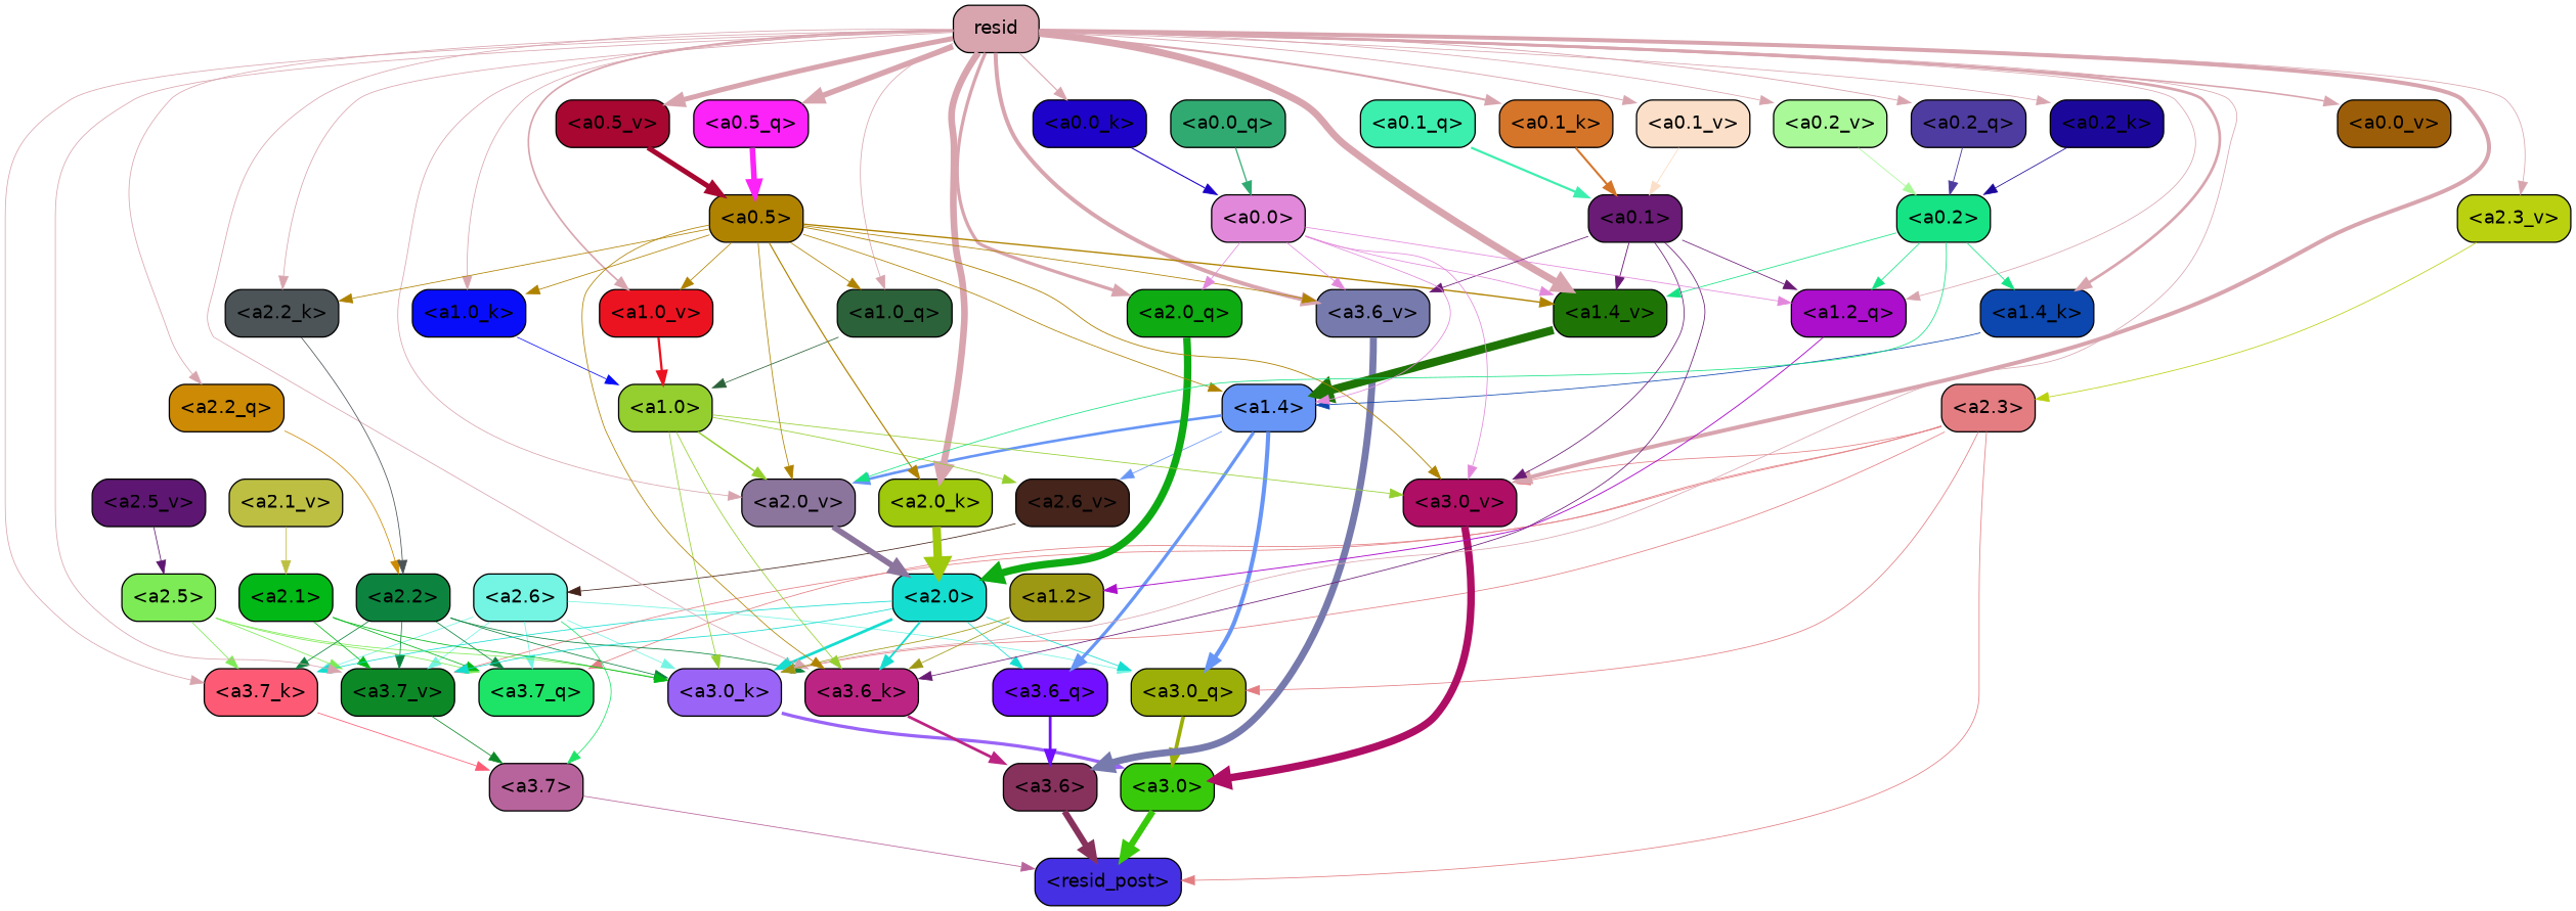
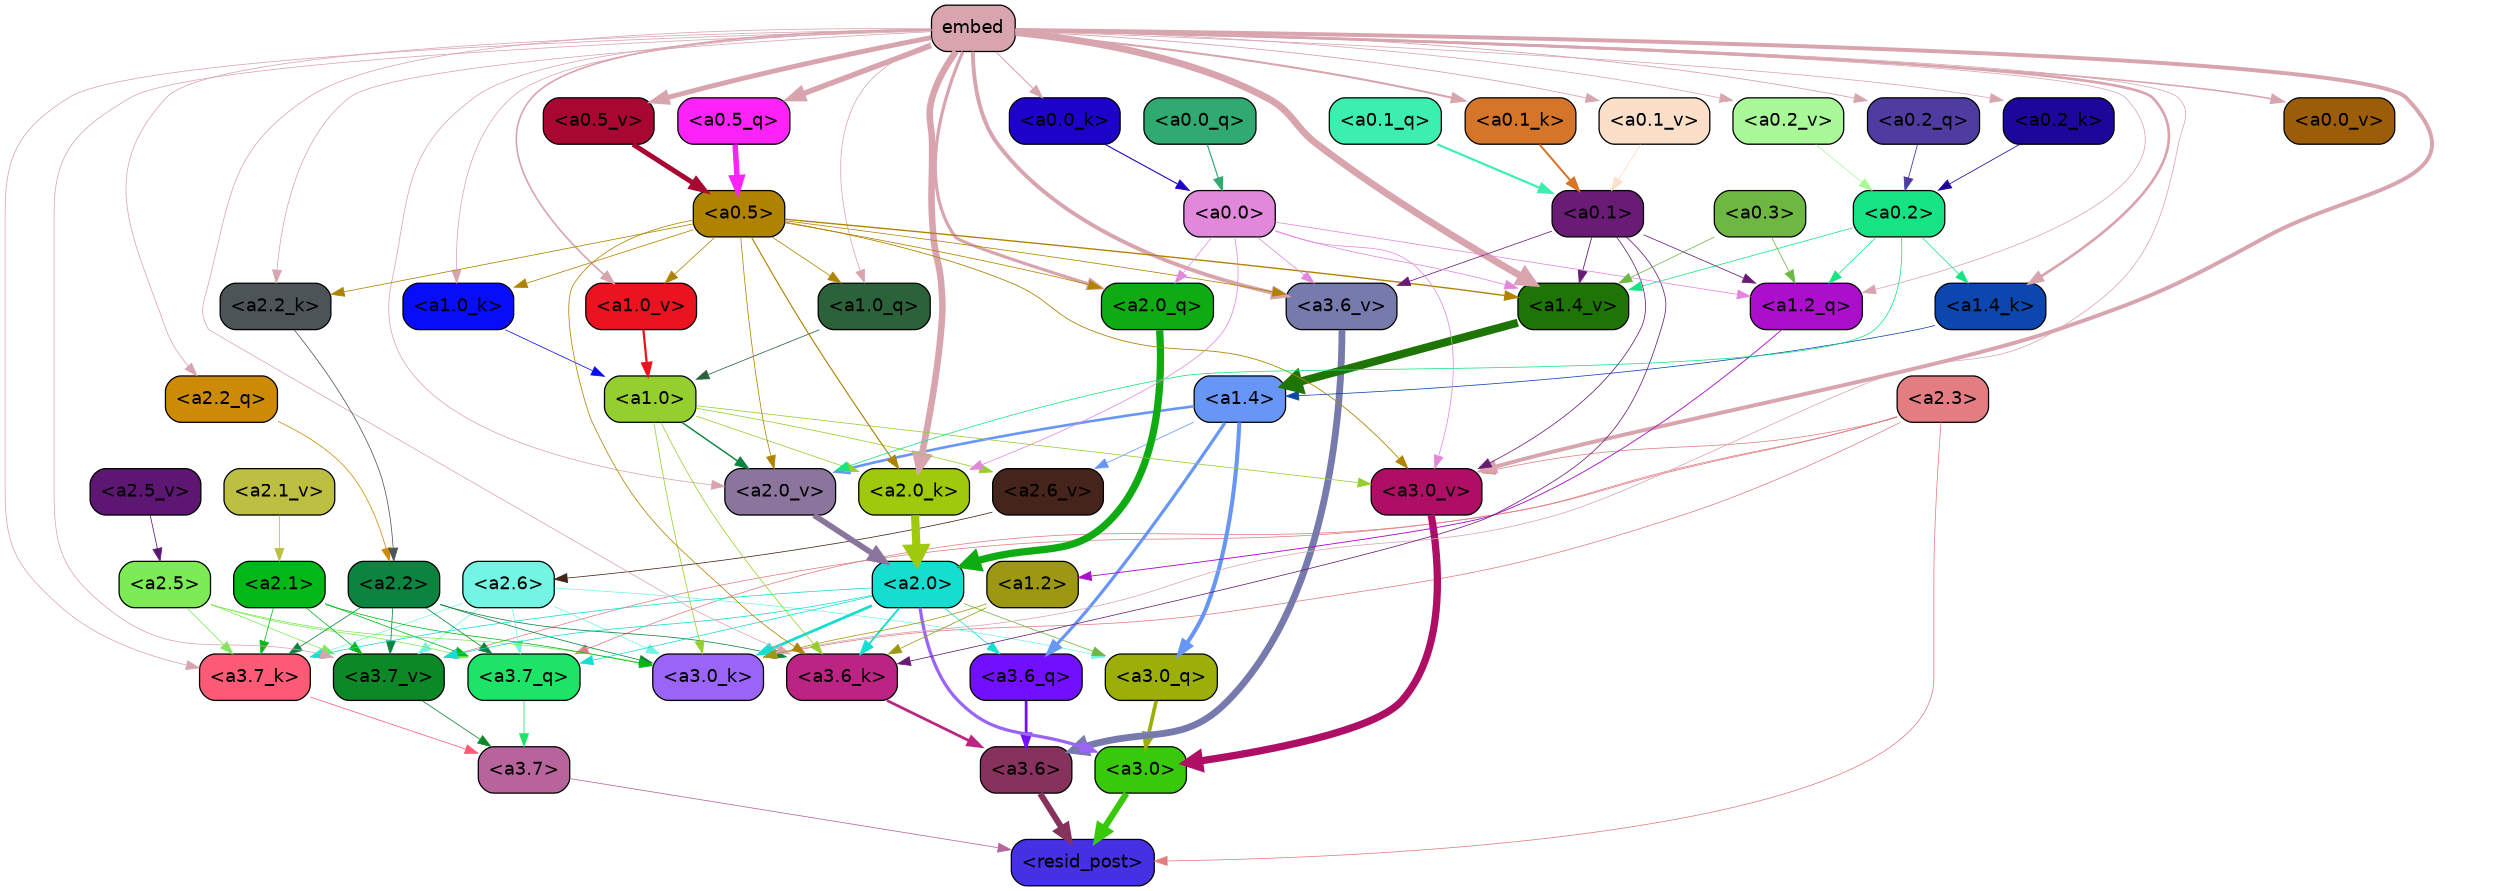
  strict digraph {
    splines=true
    node [color=black fontname=Helvetica shape=box style="filled, rounded"]
    edge [color="#d8a5af" penwidth=0.6]
    "<a3.7>" [fillcolor="#b8649c"]
    "<resid_post>" [fillcolor="#4630e4"]
    "<a3.6>" [fillcolor="#87325d"]
    "<a3.0>" [fillcolor="#39c90b"]
    "<a2.3>" [fillcolor="#e37d82"]
    "<a3.7_q>" [fillcolor="#1de467"]
    "<a3.0_q>" [fillcolor="#9baf08"]
    "<a3.0_k>" [fillcolor="#9a64f6"]
    "<a3.7_v>" [fillcolor="#0d8827"]
    "<a3.0_v>" [fillcolor="#af0e65"]
    "<a3.7_k>" [fillcolor="#fd5b75"]
    "<a3.6_q>" [fillcolor="#720fff"]
    "<a3.6_k>" [fillcolor="#bc2483"]
    "<a3.6_v>" [fillcolor="#777aac"]
    "<a2.6>" [fillcolor="#74f4e2"]
    "<a2.5>" [fillcolor="#7deb55"]
    "<a2.2>" [fillcolor="#0c843f"]
    "<a2.1>" [fillcolor="#02b816"]
    "<a2.0>" [fillcolor="#15ddcf"]
    "<a1.4>" [fillcolor="#6896f6"]
    "<a2.6_v>" [fillcolor="#44241b"]
    "<a2.0_v>" [fillcolor="#8c759d"]
-   embed [fillcolor="#d8a5af" label=resid]
+   embed [fillcolor="#d8a5af"]
    "<a2.2_q>" [fillcolor="#cc8a05"]
    "<a2.0_q>" [fillcolor="#0eab13"]
    "<a2.2_k>" [fillcolor="#4c5458"]
    "<a2.0_k>" [fillcolor="#9ec90c"]
-   "<a2.3_v>" [fillcolor="#bad110"]
    "<a1.2_q>" [fillcolor="#ab0fcc"]
    "<a1.0_q>" [fillcolor="#2c6239"]
    "<a1.4_k>" [fillcolor="#0c47af"]
    "<a1.0_k>" [fillcolor="#080df9"]
    "<a1.4_v>" [fillcolor="#1e7506"]
    "<a1.0_v>" [fillcolor="#ec1321"]
    "<a0.5_q>" [fillcolor="#fc23f9"]
    "<a0.2_q>" [fillcolor="#4f3ca0"]
    "<a0.2_k>" [fillcolor="#1b089b"]
    "<a0.1_k>" [fillcolor="#d5752a"]
    "<a0.0_k>" [fillcolor="#1d02c9"]
    "<a0.5_v>" [fillcolor="#a70730"]
    "<a0.2_v>" [fillcolor="#a9f998"]
    "<a0.1_v>" [fillcolor="#fbdfc8"]
    "<a0.0_v>" [fillcolor="#9c5d08"]
    "<a1.2>" [fillcolor="#9d9813"]
    "<a1.0>" [fillcolor="#94cf2f"]
    "<a0.5>" [fillcolor="#af8200"]
    "<a0.2>" [fillcolor="#16e384"]
    "<a0.1>" [fillcolor="#691b75"]
    "<a0.0>" [fillcolor="#e288db"]
    "<a2.5_v>" [fillcolor="#5d1772"]
    "<a2.1_v>" [fillcolor="#bdbf43"]
+   "<a0.3>" [fillcolor="#6eb742"]
    "<a0.1_q>" [fillcolor="#3defaf"]
    "<a0.0_q>" [fillcolor="#30aa71"]
    "<a3.7>" -> "<resid_post>" [color="#b8649c"]
    "<a3.6>" -> "<resid_post>" [color="#87325d" penwidth=4.7534414529800415]
    "<a3.0>" -> "<resid_post>" [color="#39c90b" penwidth=4.898576855659485]
    "<a2.3>" -> "<resid_post>" [color="#e37d82"]
    "<a2.3>" -> "<a3.7_q>" [color="#e37d82"]
-   "<a2.3>" -> "<a3.0_q>" [color="#e37d82"]
    "<a2.3>" -> "<a3.0_k>" [color="#e37d82"]
    "<a2.3>" -> "<a3.7_v>" [color="#e37d82"]
    "<a2.3>" -> "<a3.0_v>" [color="#e37d82"]
-   "<a2.6>" -> "<a3.7>" [color="#1de467"]
+   "<a3.7_q>" -> "<a3.7>" [color="#1de467"]
    "<a3.0_q>" -> "<a3.0>" [color="#9baf08" penwidth=2.870753765106201]
-   "<a3.0_k>" -> "<a3.0>" [color="#9a64f6" penwidth=2.520303964614868]
+   "<a2.0>" -> "<a3.0>" [color="#9a64f6" penwidth=2.520303964614868]
    "<a3.7_v>" -> "<a3.7>" [color="#0d8827"]
    "<a3.0_v>" -> "<a3.0>" [color="#af0e65" penwidth=5.680712580680847]
    "<a3.7_k>" -> "<a3.7>" [color="#fd5b75"]
    "<a3.6_q>" -> "<a3.6>" [color="#720fff" penwidth=2.160832464694977]
    "<a3.6_k>" -> "<a3.6>" [color="#bc2483" penwidth=2.13908451795578]
    "<a3.6_v>" -> "<a3.6>" [color="#777aac" penwidth=5.297133803367615]
    "<a2.6>" -> "<a3.7_q>" [color="#74f4e2"]
    "<a2.6>" -> "<a3.0_q>" [color="#74f4e2"]
    "<a2.6>" -> "<a3.0_k>" [color="#74f4e2"]
    "<a2.6>" -> "<a3.7_v>" [color="#74f4e2"]
    "<a2.6>" -> "<a3.7_k>" [color="#74f4e2"]
    "<a2.5>" -> "<a3.7_q>" [color="#7deb55"]
    "<a2.5>" -> "<a3.0_k>" [color="#7deb55"]
    "<a2.5>" -> "<a3.7_v>" [color="#7deb55"]
    "<a2.5>" -> "<a3.7_k>" [color="#7deb55"]
    "<a2.2>" -> "<a3.7_q>" [color="#0c843f"]
    "<a2.2>" -> "<a3.0_k>" [color="#0c843f"]
    "<a2.2>" -> "<a3.7_v>" [color="#0c843f"]
    "<a2.2>" -> "<a3.7_k>" [color="#0c843f"]
    "<a2.2>" -> "<a3.6_k>" [color="#0c843f"]
    "<a2.1>" -> "<a3.7_q>" [color="#02b816"]
    "<a2.1>" -> "<a3.0_k>" [color="#02b816"]
    "<a2.1>" -> "<a3.7_v>" [color="#02b816"]
-   "<a2.0>" -> "<a3.0_q>" [color="#15ddcf"]
+   "<a2.1>" -> "<a3.7_k>" [color="#02b816"]
+   "<a2.0>" -> "<a3.7_q>" [color="#15ddcf"]
+   "<a2.0>" -> "<a3.0_q>" [color="#6eb742"]
    "<a2.0>" -> "<a3.0_k>" [color="#15ddcf" penwidth=2.142689883708954]
    "<a2.0>" -> "<a3.7_v>" [color="#15ddcf"]
    "<a2.0>" -> "<a3.7_k>" [color="#15ddcf"]
    "<a2.0>" -> "<a3.6_q>" [color="#15ddcf"]
    "<a2.0>" -> "<a3.6_k>" [color="#15ddcf" penwidth=1.4855384826660156]
    "<a1.4>" -> "<a3.0_q>" [color="#6896f6" penwidth=3.192750334739685]
    "<a1.4>" -> "<a3.6_q>" [color="#6896f6" penwidth=2.4767253398895264]
    "<a1.4>" -> "<a2.6_v>" [color="#6896f6"]
    "<a1.4>" -> "<a2.0_v>" [color="#6896f6" penwidth=2.0349366441369057]
    "<a2.6_v>" -> "<a2.6>" [color="#44241b"]
    "<a2.0_v>" -> "<a2.0>" [color="#8c759d" penwidth=4.48047137260437]
    embed -> "<a3.0_k>" [penwidth=0.6015868484973907]
    embed -> "<a3.7_v>"
    embed -> "<a3.0_v>" [penwidth=3.0891895294189453]
    embed -> "<a3.7_k>"
    embed -> "<a3.6_k>"
    embed -> "<a3.6_v>" [penwidth=3.067279100418091]
    embed -> "<a2.0_v>"
    embed -> "<a2.2_q>"
    embed -> "<a2.0_q>" [penwidth=2.482962191104889]
    embed -> "<a2.2_k>"
    embed -> "<a2.0_k>" [penwidth=5.09069561958313]
-   embed -> "<a2.3_v>"
    embed -> "<a1.2_q>"
    embed -> "<a1.0_q>"
    embed -> "<a1.4_k>" [penwidth=2.0865602493286133]
    embed -> "<a1.0_k>"
    embed -> "<a1.4_v>" [penwidth=5.391523122787476]
    embed -> "<a1.0_v>" [penwidth=1.2820317149162292]
    embed -> "<a0.5_q>" [penwidth=4.278981596231461]
    embed -> "<a0.2_q>" [penwidth=0.6808736324310303]
    embed -> "<a0.2_k>"
    embed -> "<a0.1_k>" [penwidth=1.5920617580413818]
    embed -> "<a0.0_k>" [penwidth=0.8355848789215088]
    embed -> "<a0.5_v>" [penwidth=3.845047429203987]
    embed -> "<a0.2_v>"
    embed -> "<a0.1_v>" [penwidth=0.6841893196105957]
    embed -> "<a0.0_v>" [penwidth=1.2129571437835693]
    "<a2.2_q>" -> "<a2.2>" [color="#cc8a05"]
    "<a2.0_q>" -> "<a2.0>" [color="#0eab13" penwidth=5.653985500335693]
    "<a2.2_k>" -> "<a2.2>" [color="#4c5458"]
    "<a2.0_k>" -> "<a2.0>" [color="#9ec90c" penwidth=6.397904872894287]
-   "<a2.3_v>" -> "<a2.3>" [color="#bad110"]
    "<a1.2_q>" -> "<a1.2>" [color="#ab0fcc" penwidth=0.702675461769104]
    "<a1.0_q>" -> "<a1.0>" [color="#2c6239"]
    "<a1.4_k>" -> "<a1.4>" [color="#0c47af"]
    "<a1.0_k>" -> "<a1.0>" [color="#080df9"]
    "<a1.4_v>" -> "<a1.4>" [color="#1e7506" penwidth=6.273579955101013]
    "<a1.0_v>" -> "<a1.0>" [color="#ec1321" penwidth=1.7821020036935806]
    "<a0.5_q>" -> "<a0.5>" [color="#fc23f9" penwidth=4.261124700307846]
    "<a0.2_q>" -> "<a0.2>" [color="#4f3ca0" penwidth=0.68086838722229]
    "<a0.2_k>" -> "<a0.2>" [color="#1b089b"]
    "<a0.1_k>" -> "<a0.1>" [color="#d5752a" penwidth=1.5772395133972168]
    "<a0.0_k>" -> "<a0.0>" [color="#1d02c9" penwidth=0.8415243625640869]
    "<a0.5_v>" -> "<a0.5>" [color="#a70730" penwidth=3.851448491215706]
    "<a0.2_v>" -> "<a0.2>" [color="#a9f998"]
    "<a0.1_v>" -> "<a0.1>" [color="#fbdfc8" penwidth=0.7046854496002197]
    "<a1.2>" -> "<a3.0_k>" [color="#9d9813"]
    "<a1.2>" -> "<a3.6_k>" [color="#9d9813"]
    "<a1.0>" -> "<a3.0_k>" [color="#94cf2f"]
    "<a1.0>" -> "<a3.0_v>" [color="#94cf2f"]
    "<a1.0>" -> "<a3.6_k>" [color="#94cf2f"]
    "<a1.0>" -> "<a2.6_v>" [color="#94cf2f"]
-   "<a1.0>" -> "<a2.0_v>" [color="#94cf2f" penwidth=1.1342760920524597]
+   "<a1.0>" -> "<a2.0_v>" [color="#0c843f" penwidth=1.1342760920524597]
+   "<a1.0>" -> "<a2.0_k>" [color="#94cf2f"]
    "<a0.5>" -> "<a3.0_v>" [color="#af8200" penwidth=0.6549575447570533]
    "<a0.5>" -> "<a3.6_k>" [color="#af8200"]
    "<a0.5>" -> "<a3.6_v>" [color="#af8200"]
    "<a0.5>" -> "<a2.0_v>" [color="#af8200"]
-   "<a0.5>" -> "<a1.4>" [color="#af8200"]
+   "<a0.5>" -> "<a2.0_q>" [color="#af8200"]
    "<a0.5>" -> "<a2.2_k>" [color="#af8200"]
    "<a0.5>" -> "<a2.0_k>" [color="#af8200" penwidth=0.8980485796928406]
    "<a0.5>" -> "<a1.0_q>" [color="#af8200"]
    "<a0.5>" -> "<a1.0_k>" [color="#af8200"]
    "<a0.5>" -> "<a1.4_v>" [color="#af8200" penwidth=1.060444712638855]
    "<a0.5>" -> "<a1.0_v>" [color="#af8200"]
    "<a0.2>" -> "<a2.0_v>" [color="#16e384"]
    "<a0.2>" -> "<a1.2_q>" [color="#16e384"]
    "<a0.2>" -> "<a1.4_k>" [color="#16e384"]
    "<a0.2>" -> "<a1.4_v>" [color="#16e384"]
    "<a0.1>" -> "<a3.0_v>" [color="#691b75"]
    "<a0.1>" -> "<a3.6_k>" [color="#691b75"]
    "<a0.1>" -> "<a3.6_v>" [color="#691b75"]
    "<a0.1>" -> "<a1.2_q>" [color="#691b75"]
    "<a0.1>" -> "<a1.4_v>" [color="#691b75" penwidth=0.6688870191574097]
    "<a0.0>" -> "<a3.0_v>" [color="#e288db"]
    "<a0.0>" -> "<a3.6_v>" [color="#e288db"]
    "<a0.0>" -> "<a2.0_q>" [color="#e288db"]
-   "<a0.0>" -> "<a1.4>" [color="#e288db"]
+   "<a0.0>" -> "<a2.0_k>" [color="#e288db"]
    "<a0.0>" -> "<a1.2_q>" [color="#e288db"]
    "<a0.0>" -> "<a1.4_v>" [color="#e288db"]
    "<a2.5_v>" -> "<a2.5>" [color="#5d1772"]
    "<a2.1_v>" -> "<a2.1>" [color="#bdbf43"]
+   "<a0.3>" -> "<a1.2_q>" [color="#6eb742"]
+   "<a0.3>" -> "<a1.4_v>" [color="#6eb742"]
    "<a0.1_q>" -> "<a0.1>" [color="#3defaf" penwidth=1.6957619190216064]
    "<a0.0_q>" -> "<a0.0>" [color="#30aa71" penwidth=0.9356684684753418]
  }
